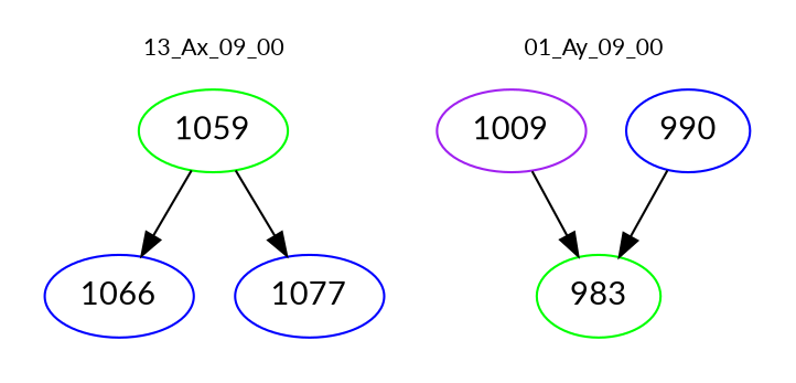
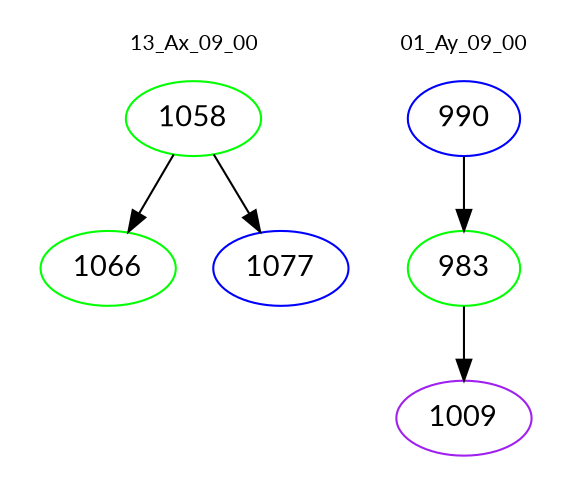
  digraph {
    fontname=Lato
    node [color=blue fontname=Lato]
    edge [color=black fontname=Lato]
-   n1 [label=1066]
-   n2 [color=green label=1059]
+   n1 [color=green label=1066]
+   n2 [color=green label=1058]
    n3 [label=1077]
    n4 [label=990]
    n5 [color=green label=983]
    n6 [color=purple label=1009]
    subgraph cluster_1 {
      color=white
      fontsize=10
      label="13_Ax_09_00"
      n1
      n2
      n3
    }
    subgraph cluster_2 {
      color=white
      fontsize=10
      label="01_Ay_09_00"
      n4
      n5
      n6
    }
    n2 -> n1
    n2 -> n3
    n4 -> n5
-   n6 -> n5
+   n5 -> n6
  }
